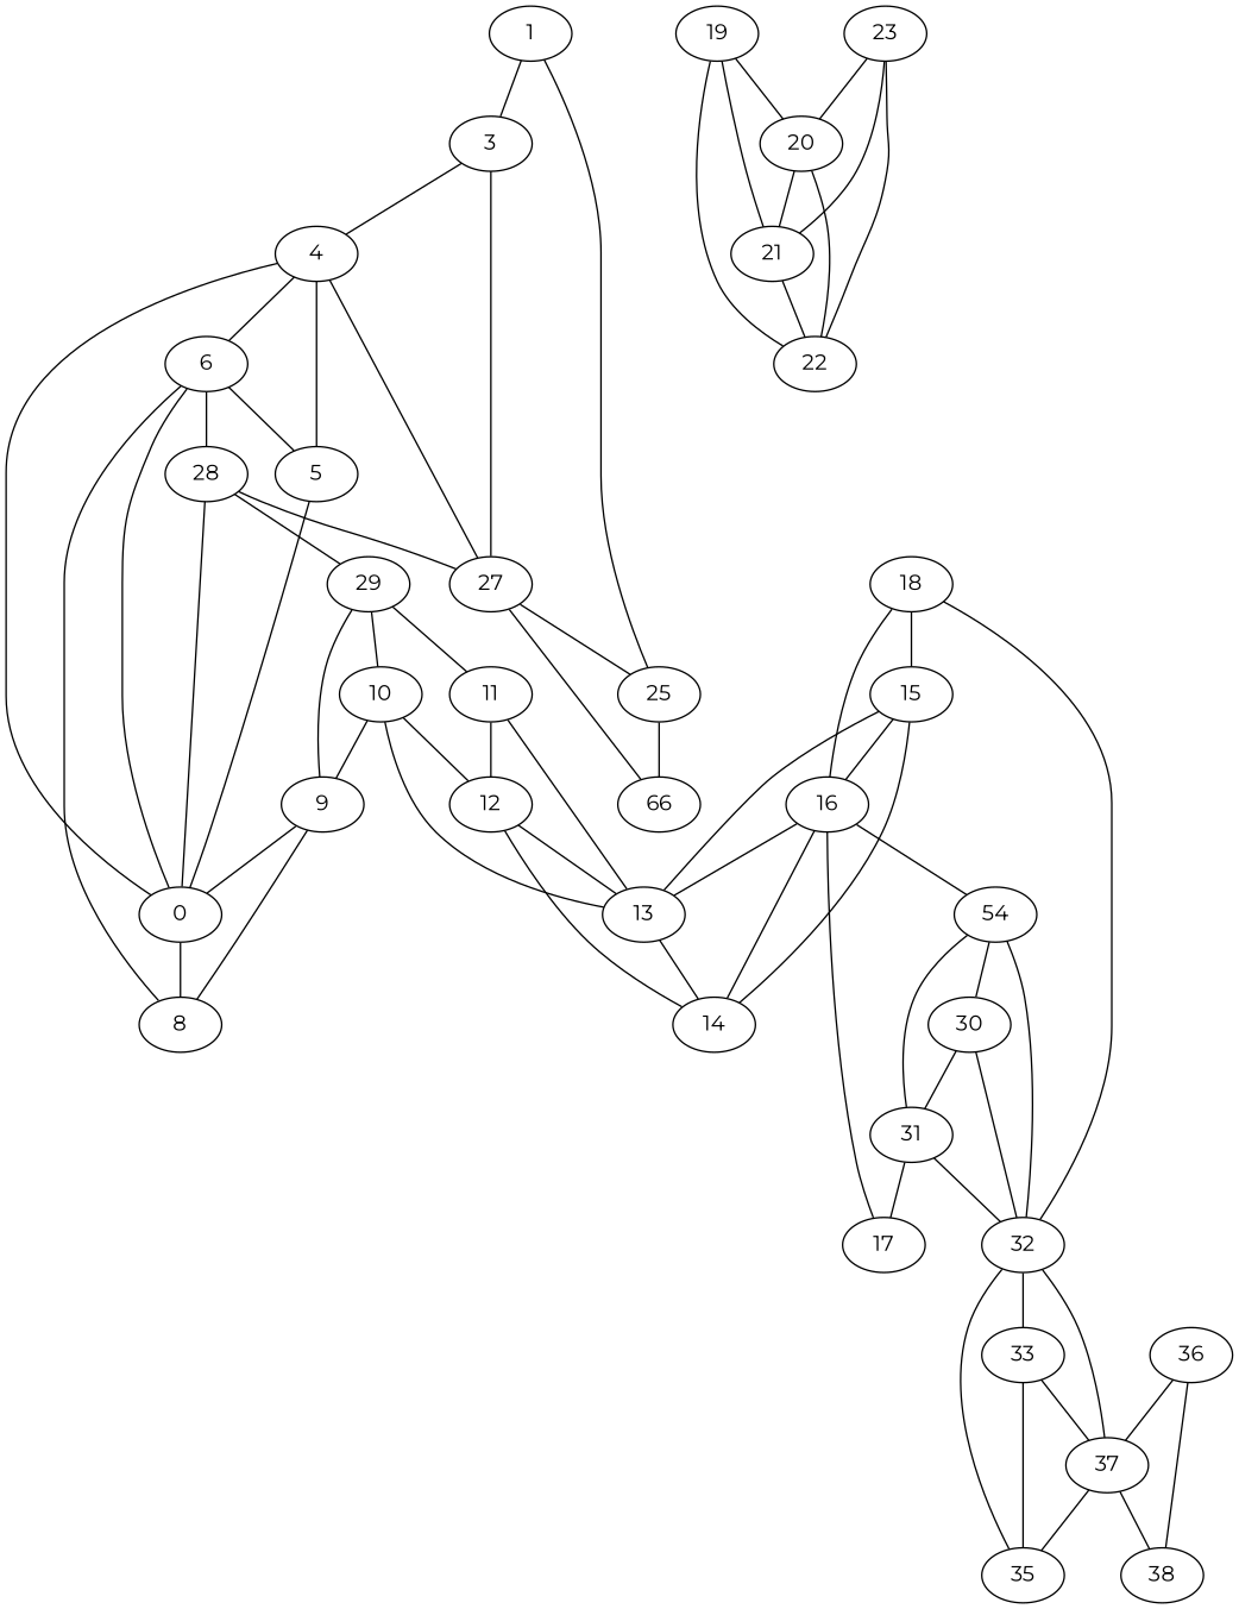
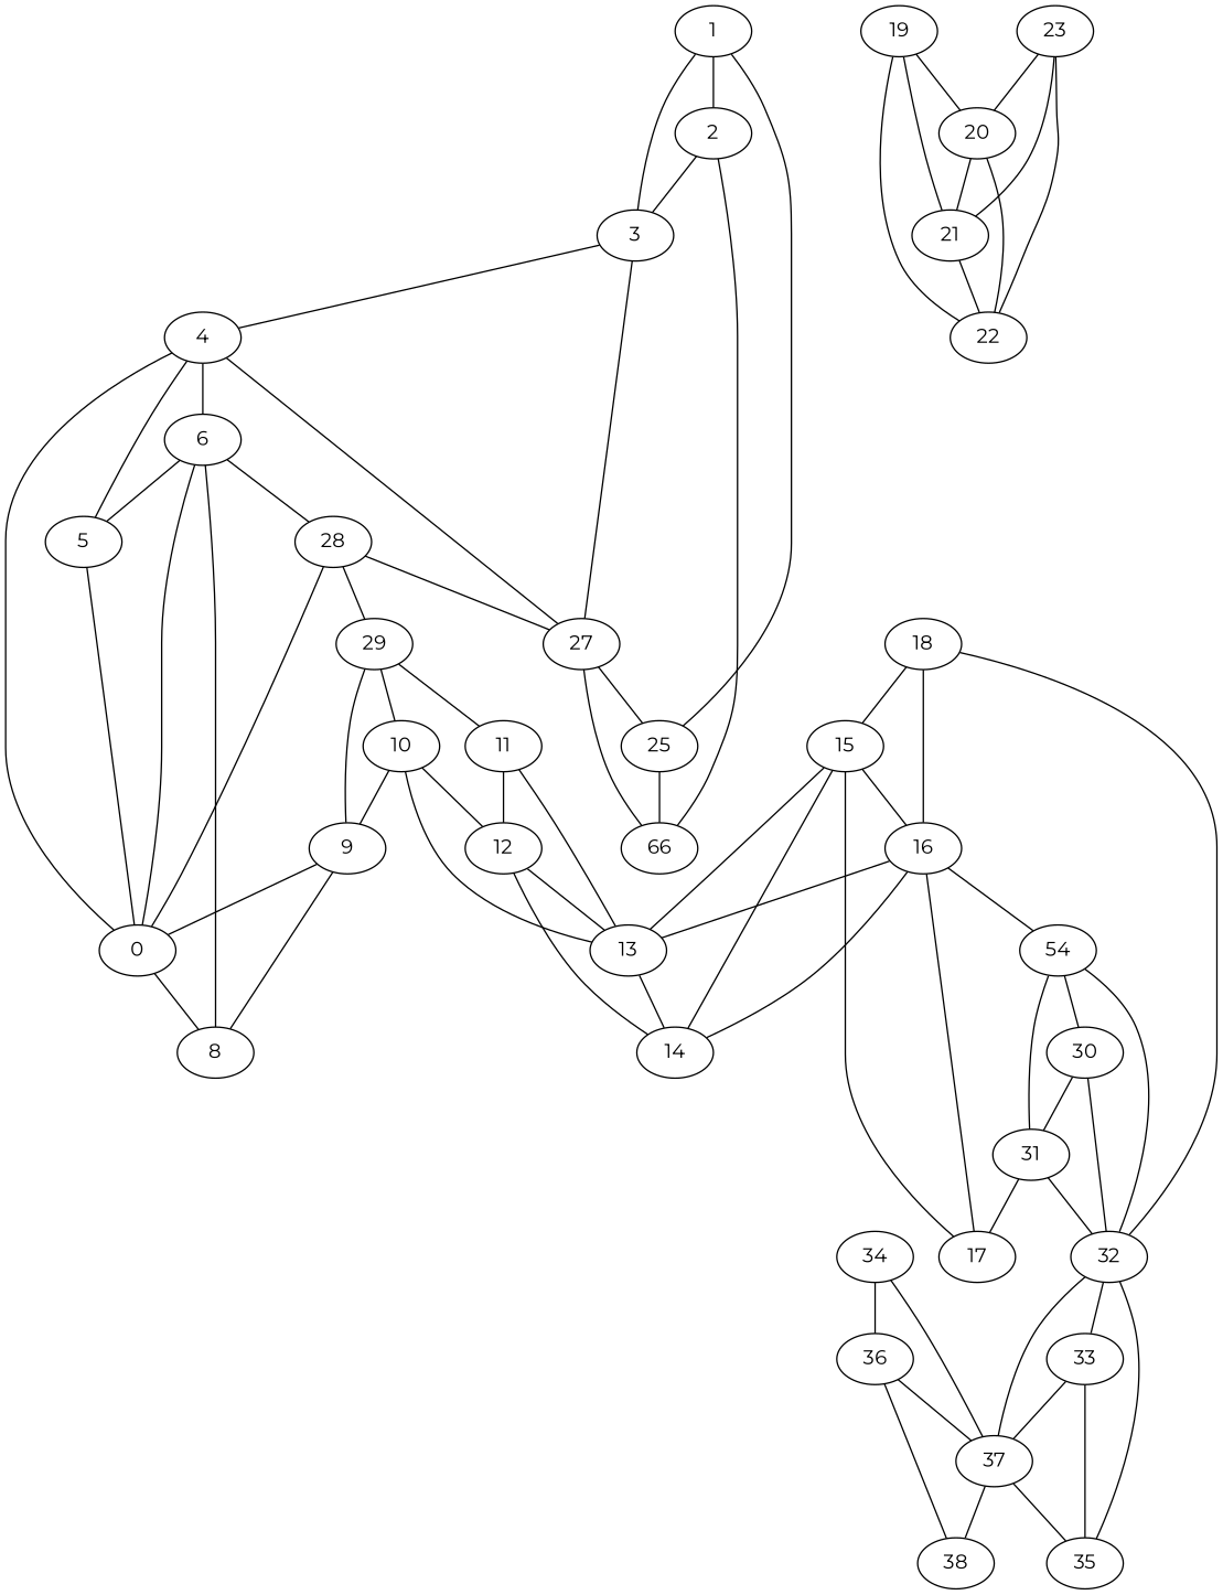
  graph {
    fontname=Montserrat
    node [aaLength=3 fontname=Montserrat sequence=vanDerWaals type=0]
    edge [distance0=11.0 fontname=Montserrat frequency=1 type0=1]
    1 [aaLength=10 sequence=WNDIADECER]
+   2 [aaLength=5 sequence=WWERY]
    3 [aaLength=13 sequence=ESAFTDMTRRCND]
    n4 [label=66 sequence=GVQ type=1]
    4 [sequence=SGD]
    5 [aaLength=6 sequence=ADNVRN]
    6 [aaLength=16 sequence=DYVRGVLIDYMNHMID]
    n8 [label=0 sequence=AKH]
    8 [aaLength=10 sequence=PGDLSVIFSG]
    28 [aaLength=4 sequence=GFRV type=1]
    27 [aaLength=6 sequence=RIYVDA type=1]
    29 [aaLength=4 sequence=FIYQ type=1]
    25 [aaLength=4 sequence=IVHL type=1]
    9 [sequence=TDY]
    10 [sequence=KNE]
    11 [aaLength=12 sequence=FQFGVSLGNAFQ]
    12 [aaLength=6 sequence=LKNLAN]
    13 [sequence=PEW]
    14 [sequence=GLD]
    15 [aaLength=4 sequence=NQRT]
    16 [aaLength=16 sequence=YKNPKPYKMAIAFMLA]
    n22 [aaLength=4 label=54 sequence=RIMS type=1]
    32 [aaLength=5 sequence=QIAFS type=1]
    30 [sequence=GIN type=1]
    31 [sequence=TCS type=1]
    33 [aaLength=6 sequence=GFVAFT type=1]
    35 [aaLength=6 sequence=LNQNLN type=1]
    37 [aaLength=4 sequence=GTYC type=1]
    17 [sequence=EHR]
    18 [aaLength=12 sequence=RQVYGMVGFRNA]
    38 [aaLength=4 sequence=SVTV type=1]
    19 [aaLength=4]
    20 [aaLength=12]
    21 [aaLength=13]
    22 [aaLength=13]
    23 [aaLength=12]
+   34 [aaLength=5 sequence=VLAIH type=1]
    36 [aaLength=6 sequence=SADISL type=1]
+   1 -- 2 [distance0=40.83525]
    1 -- 3 [distance0=53.1496 type0=2]
+   2 -- 3 [distance0=26.02803 distance1=13.0 frequency=2 type1=4]
+   2 -- n4 [distance0=74.50885 type0=3]
    3 -- 4 [distance0=63.90006 type0=3]
    4 -- 5 [distance0=15.87809 distance1=12.0 frequency=2 type1=4]
    4 -- 6 [distance0=38.43118 type0=2]
    4 -- n8 [distance0=62.06295 type0=3]
    5 -- n8 [distance0=46.29046 type0=3]
    6 -- 5 [distance0=22.87439]
    6 -- n8 [distance0=26.1797 type0=2]
    6 -- 8 [distance0=31.76124 type0=3]
    6 -- 28 [distance0=4.0 type0=4]
    n8 -- 8 [distance0=10.90925 distance1=2.0 frequency=2 type1=4]
    28 -- n8 [distance0=90.72862 distance1=2.0 frequency=2 type0=2 type1=4]
    28 -- 27 [distance0=91.0 type0=3]
    28 -- 29 [distance0=37.0]
    27 -- 3 [distance0=78.98072 type0=3]
    27 -- n4 [distance0=51.0]
    27 -- 4 [distance0=31.0 type0=4]
    27 -- 25 [distance0=77.0 type0=2]
    29 -- 9 [distance0=90.92282 type0=3]
    29 -- 10 [type0=4]
    29 -- 11 [distance0=89.28921 type0=2]
    25 -- 1 [distance0=75.31886 type0=2]
    25 -- n4 [distance0=26.0 distance1=22.0 frequency=2 type1=4]
    9 -- n8 [distance0=28.6832 type0=2]
    9 -- 8 [distance0=25.29528]
    10 -- 9 [distance0=30.74018 type0=2]
    10 -- 12 [distance0=33.73406 type0=3]
    10 -- 13 [distance0=19.68725 distance1=9.0 frequency=2 type1=4]
    11 -- 12 [distance0=18.5258 distance1=4.0 frequency=2 type1=4]
    11 -- 13 [distance0=26.86414 type0=3]
    12 -- 13 [distance0=12.2325 distance1=2.0 frequency=2 type1=4]
    12 -- 14 [distance0=17.22189 type0=2]
    13 -- 14 [distance0=7.065873 distance1=4.0 frequency=2 type1=4]
    15 -- 13 [distance0=30.84918 type0=3]
    15 -- 14 [distance0=27.08102 type0=2]
    15 -- 16 [distance0=17.86726 distance1=7.0 frequency=2 type1=4]
    16 -- 13 [distance0=37.7131 type0=3]
    16 -- 14 [distance0=32.02423 type0=2]
    16 -- n22 [distance0=6.0 type0=4]
    n22 -- 32 [distance0=71.0 type0=3]
    n22 -- 30 [distance0=26.0 distance1=22.0 frequency=2 type1=4]
    n22 -- 31 [distance0=32.0 type0=2]
    32 -- 33 [distance0=9.0 distance1=4.0 frequency=2 type1=4]
    32 -- 35 [distance0=19.0 type0=2]
    32 -- 37 [distance0=30.0 type0=3]
    30 -- 32 [distance0=45.0 type0=3]
    30 -- 31 [distance0=6.0 distance1=3.0 frequency=2 type1=4]
    31 -- 32 [distance0=39.0 type0=3]
    31 -- 17 [distance0=5.0 type0=4]
    33 -- 37 [distance0=21.0 type0=3]
    35 -- 33 [distance0=10.0]
    37 -- 35
    37 -- 38 [distance0=19.0 distance1=15.0 frequency=2 type0=2 type1=4]
+   17 -- 15 [distance0=74.14937 type0=3]
    17 -- 16 [distance0=62.01853 type0=2]
    18 -- 15 [distance0=79.78241 type0=3]
    18 -- 16 [distance0=66.45922 type0=2]
    18 -- 32 [distance0=15.0 type0=4]
    19 -- 20 [distance0=26.19312 distance1=0.0 frequency=2 type1=4]
    19 -- 21 [distance0=39.58023 type0=2]
    19 -- 22 [distance0=51.59973 type0=3]
    20 -- 21 [distance0=20.96284 distance1=0.0 frequency=2 type1=4]
    20 -- 22 [distance0=37.32296 type0=3]
    21 -- 22 [distance0=20.27609 distance1=0.0 frequency=2 type1=4]
    23 -- 20 [distance0=69.61747 type0=3]
    23 -- 21 [distance0=52.96084 type0=2]
    23 -- 22 [distance0=37.13515]
+   34 -- 37 [distance0=40.0 type0=3]
+   34 -- 36 [distance0=13.0]
    36 -- 37 [distance0=27.0 type0=3]
    36 -- 38 [distance0=8.0]
  }
